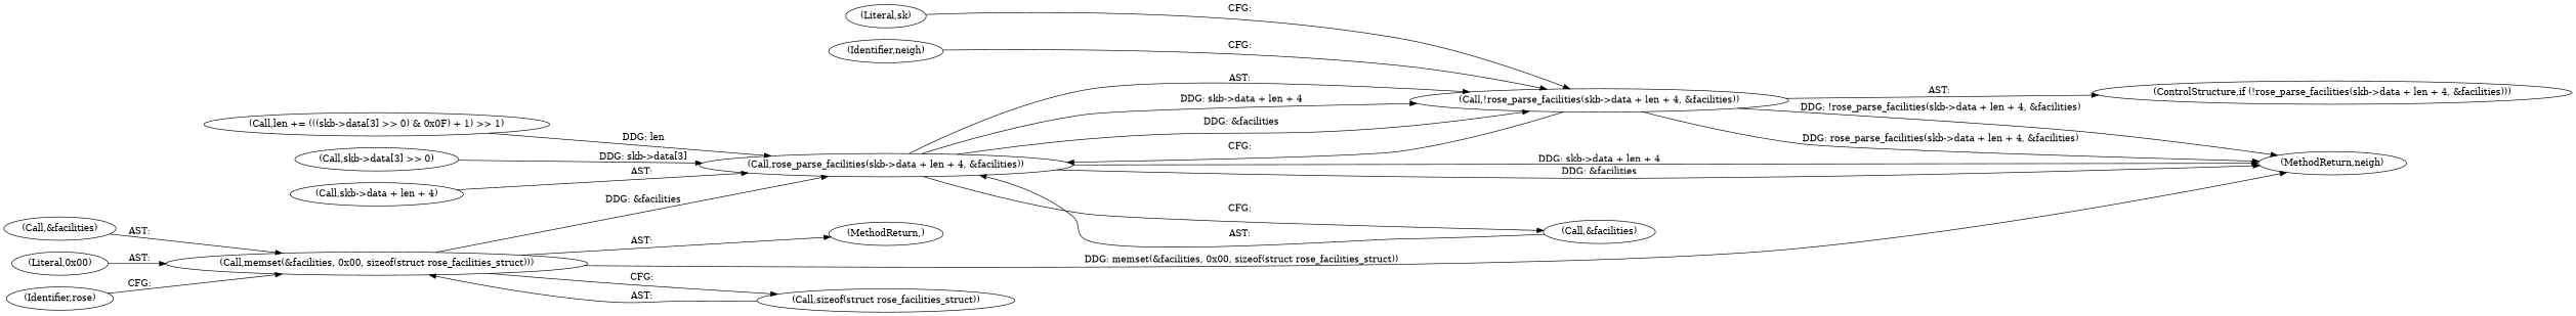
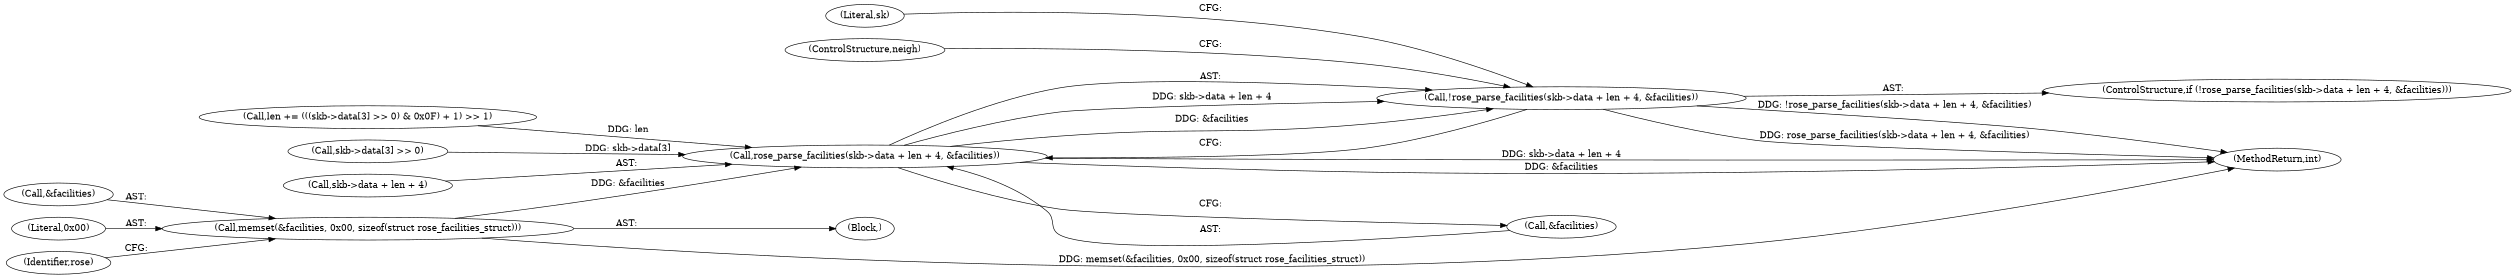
  digraph {
    rankdir=LR
    n1 [label="(Call,memset(&facilities, 0x00, sizeof(struct rose_facilities_struct)))"]
    n2 [label="(Call,rose_parse_facilities(skb->data + len + 4, &facilities))"]
-   n3 [label="(MethodReturn,)"]
-   n4 [label="(MethodReturn,neigh)"]
-   n5 [label="(Call,sizeof(struct rose_facilities_struct))"]
+   n3 [label="(Block,)"]
+   n4 [label="(MethodReturn,int)"]
    n6 [label="(Call,!rose_parse_facilities(skb->data + len + 4, &facilities))"]
    n7 [label="(Call,&facilities)"]
    n8 [label="(ControlStructure,if (!rose_parse_facilities(skb->data + len + 4, &facilities)))"]
    n9 [label="(Call,&facilities)"]
    n10 [label="(Literal,0x00)"]
    n11 [label="(Call,len += (((skb->data[3] >> 0) & 0x0F) + 1) >> 1)"]
    n12 [label="(Literal,sk)"]
    n13 [label="(Call,skb->data[3] >> 0)"]
-   n14 [label="(Identifier,neigh)"]
+   n14 [label="(ControlStructure,neigh)"]
    n15 [label="(Call,skb->data + len + 4)"]
    n16 [label="(Identifier,rose)"]
    n1 -> n2 [label="DDG: &facilities"]
    n1 -> n3 [label="AST: "]
    n1 -> n4 [label="DDG: memset(&facilities, 0x00, sizeof(struct rose_facilities_struct))"]
-   n1 -> n5 [label="CFG: "]
    n2 -> n4 [label="DDG: skb->data + len + 4"]
    n2 -> n4 [label="DDG: &facilities"]
    n2 -> n6 [label="AST: "]
    n2 -> n6 [label="DDG: skb->data + len + 4"]
    n2 -> n6 [label="DDG: &facilities"]
    n2 -> n7 [label="CFG: "]
-   n5 -> n1 [label="AST: "]
    n6 -> n2 [label="CFG: "]
    n6 -> n4 [label="DDG: !rose_parse_facilities(skb->data + len + 4, &facilities)"]
    n6 -> n4 [label="DDG: rose_parse_facilities(skb->data + len + 4, &facilities)"]
    n6 -> n8 [label="AST: "]
    n7 -> n2 [label="AST: "]
    n9 -> n1 [label="AST: "]
    n10 -> n1 [label="AST: "]
    n11 -> n2 [label="DDG: len"]
    n12 -> n6 [label="CFG: "]
    n13 -> n2 [label="DDG: skb->data[3]"]
    n14 -> n6 [label="CFG: "]
    n15 -> n2 [label="AST: "]
    n16 -> n1 [label="CFG: "]
  }
